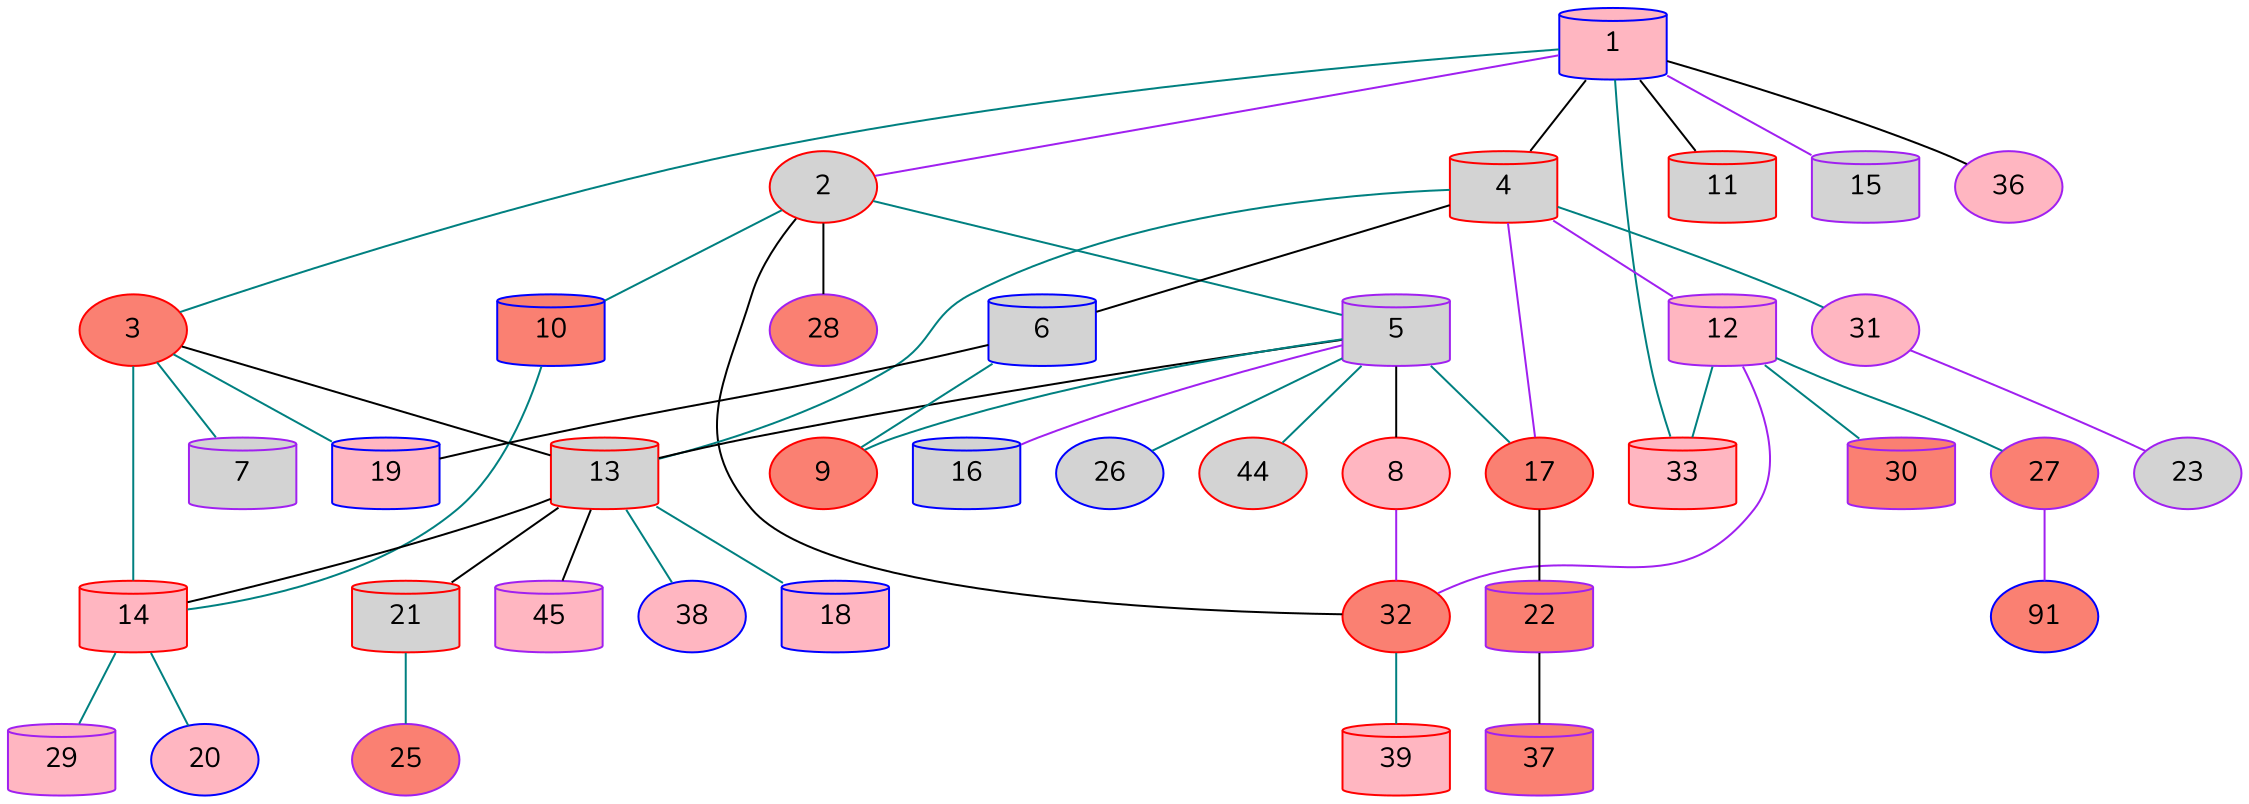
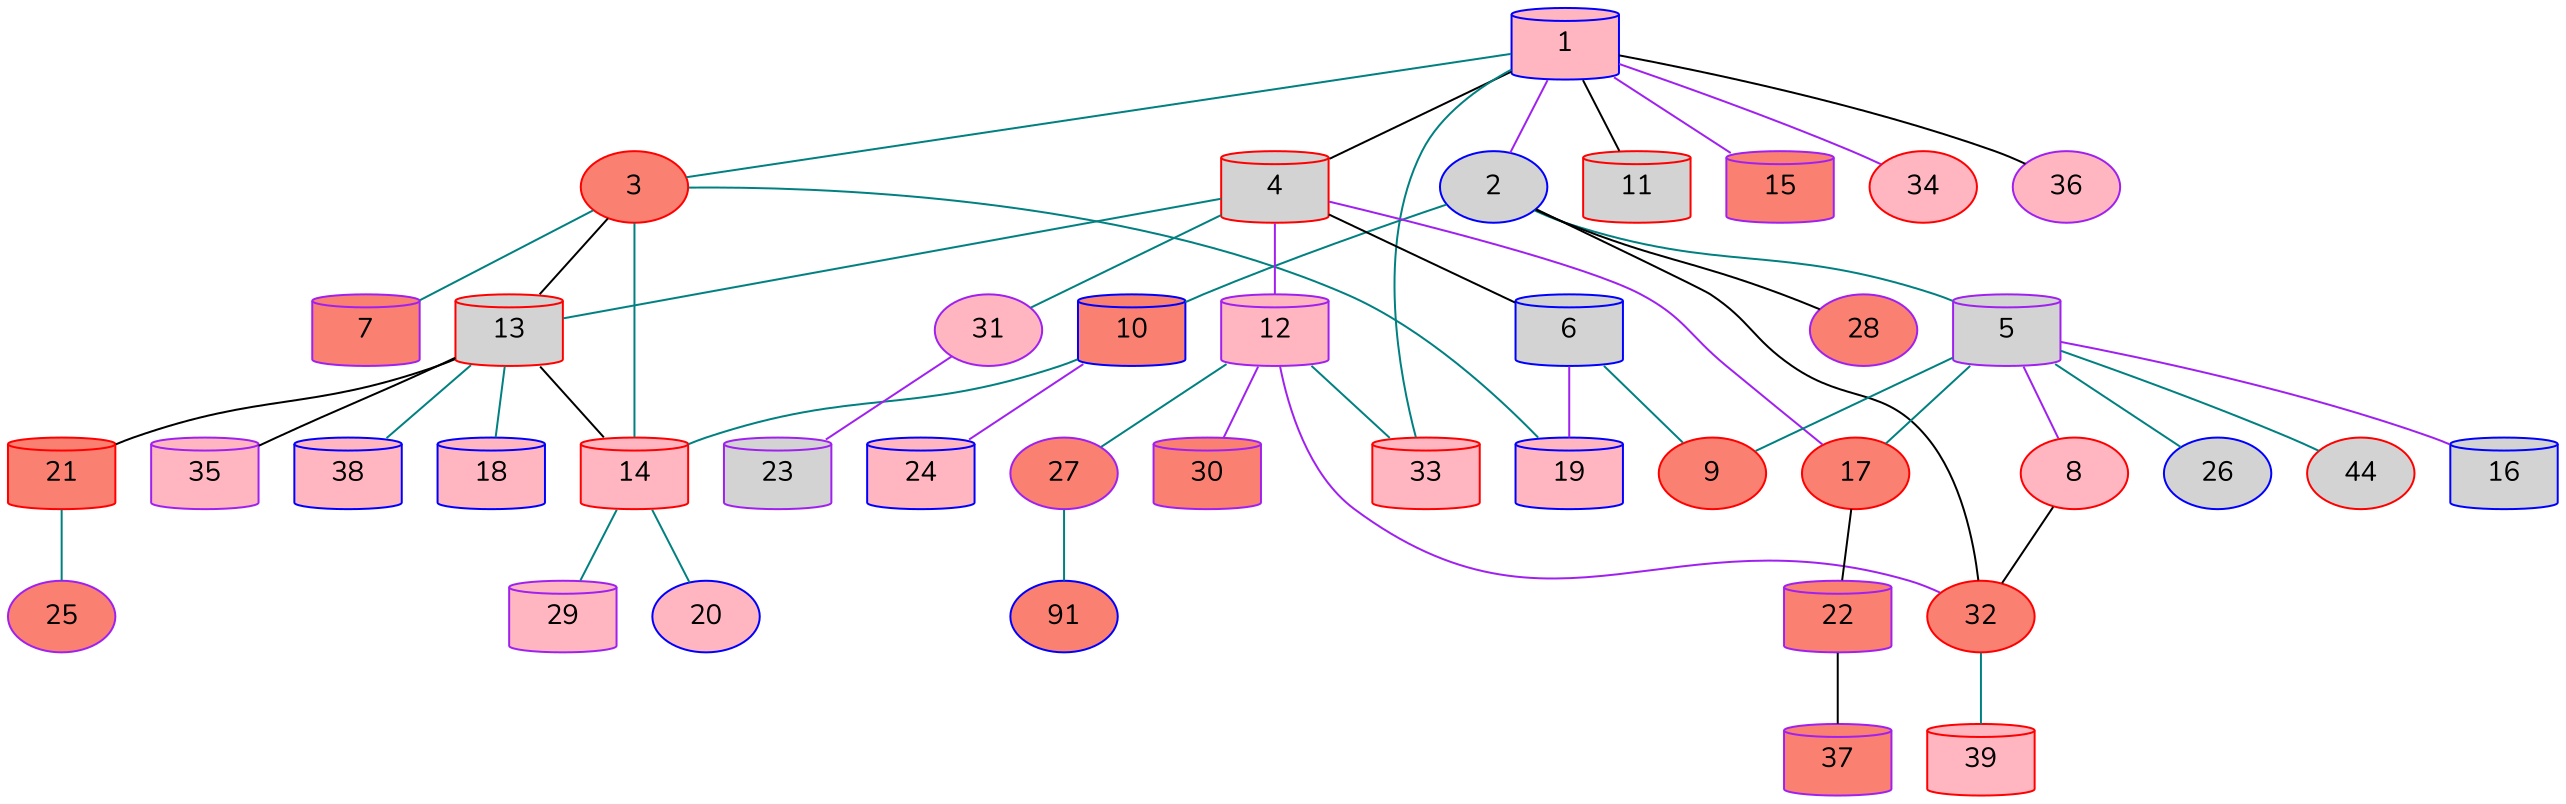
  graph {
    fontname=Nunito
    node [color=purple fillcolor=lightpink fontname=Nunito shape=cylinder style=filled]
    edge [color=teal fontname=Nunito weight=1.0]
    1 [color=blue]
-   2 [color=red fillcolor=lightgrey shape=ellipse]
+   2 [color=blue fillcolor=lightgrey shape=ellipse]
    3 [color=red fillcolor=salmon shape=ellipse]
    4 [color=red fillcolor=lightgrey]
    11 [color=red fillcolor=lightgrey]
-   15 [fillcolor=lightgrey]
+   15 [fillcolor=salmon]
    33 [color=red]
+   34 [color=red shape=ellipse]
    36 [shape=ellipse]
    5 [fillcolor=lightgrey]
    10 [color=blue fillcolor=salmon]
    28 [fillcolor=salmon shape=ellipse]
    32 [color=red fillcolor=salmon shape=ellipse]
-   7 [fillcolor=lightgrey]
+   7 [fillcolor=salmon]
    13 [color=red fillcolor=lightgrey]
    14 [color=red]
    19 [color=blue]
    6 [color=blue fillcolor=lightgrey]
    12
    17 [color=red fillcolor=salmon shape=ellipse]
    31 [shape=ellipse]
    8 [color=red shape=ellipse]
    9 [color=red fillcolor=salmon shape=ellipse]
    16 [color=blue fillcolor=lightgrey]
    26 [color=blue fillcolor=lightgrey shape=ellipse]
    n26 [color=red fillcolor=lightgrey label=44 shape=ellipse]
+   24 [color=blue]
    39 [color=red]
    18 [color=blue]
-   21 [color=red fillcolor=lightgrey]
-   35 [label=45]
-   38 [color=blue shape=ellipse]
+   21 [color=red fillcolor=salmon]
+   35
+   38 [color=blue]
    20 [color=blue shape=ellipse]
    29
    27 [fillcolor=salmon shape=ellipse]
    30 [fillcolor=salmon]
    22 [fillcolor=salmon]
-   23 [fillcolor=lightgrey shape=ellipse]
+   23 [fillcolor=lightgrey]
    n39 [color=blue fillcolor=salmon label=91 shape=ellipse]
    25 [fillcolor=salmon shape=ellipse]
    37 [fillcolor=salmon]
    1 -- 2 [color=purple]
    1 -- 3
    1 -- 4 [color=black]
    1 -- 11 [color=black]
    1 -- 15 [color=purple]
    1 -- 33
+   1 -- 34 [color=purple]
    1 -- 36 [color=black]
    2 -- 5
    2 -- 10
    2 -- 28 [color=black]
    2 -- 32 [color=black]
    3 -- 7
    3 -- 13 [color=black]
    3 -- 14 [weight=6.0]
    3 -- 19
    4 -- 13
    4 -- 6 [color=black weight=2.0]
    4 -- 12 [color=purple]
    4 -- 17 [color=purple]
    4 -- 31 [weight=3.0]
-   5 -- 13 [color=black]
    5 -- 17 [weight=6.0]
-   5 -- 8 [color=black]
+   5 -- 8 [color=purple]
    5 -- 9
    5 -- 16 [color=purple]
    5 -- 26
    5 -- n26
    10 -- 14
+   10 -- 24 [color=purple]
    32 -- 39
    13 -- 14 [color=black]
    13 -- 18
    13 -- 21 [color=black]
    13 -- 35 [color=black]
    13 -- 38
    14 -- 20
    14 -- 29
-   6 -- 19 [color=black weight=3.0]
+   6 -- 19 [color=purple weight=3.0]
    6 -- 9
    12 -- 33
    12 -- 32 [color=purple]
    12 -- 27
-   12 -- 30
+   12 -- 30 [color=purple]
    17 -- 22 [color=black]
    31 -- 23 [color=purple]
-   8 -- 32 [color=purple]
+   8 -- 32 [color=black]
    21 -- 25
-   27 -- n39 [color=purple]
+   27 -- n39
    22 -- 37 [color=black]
  }
